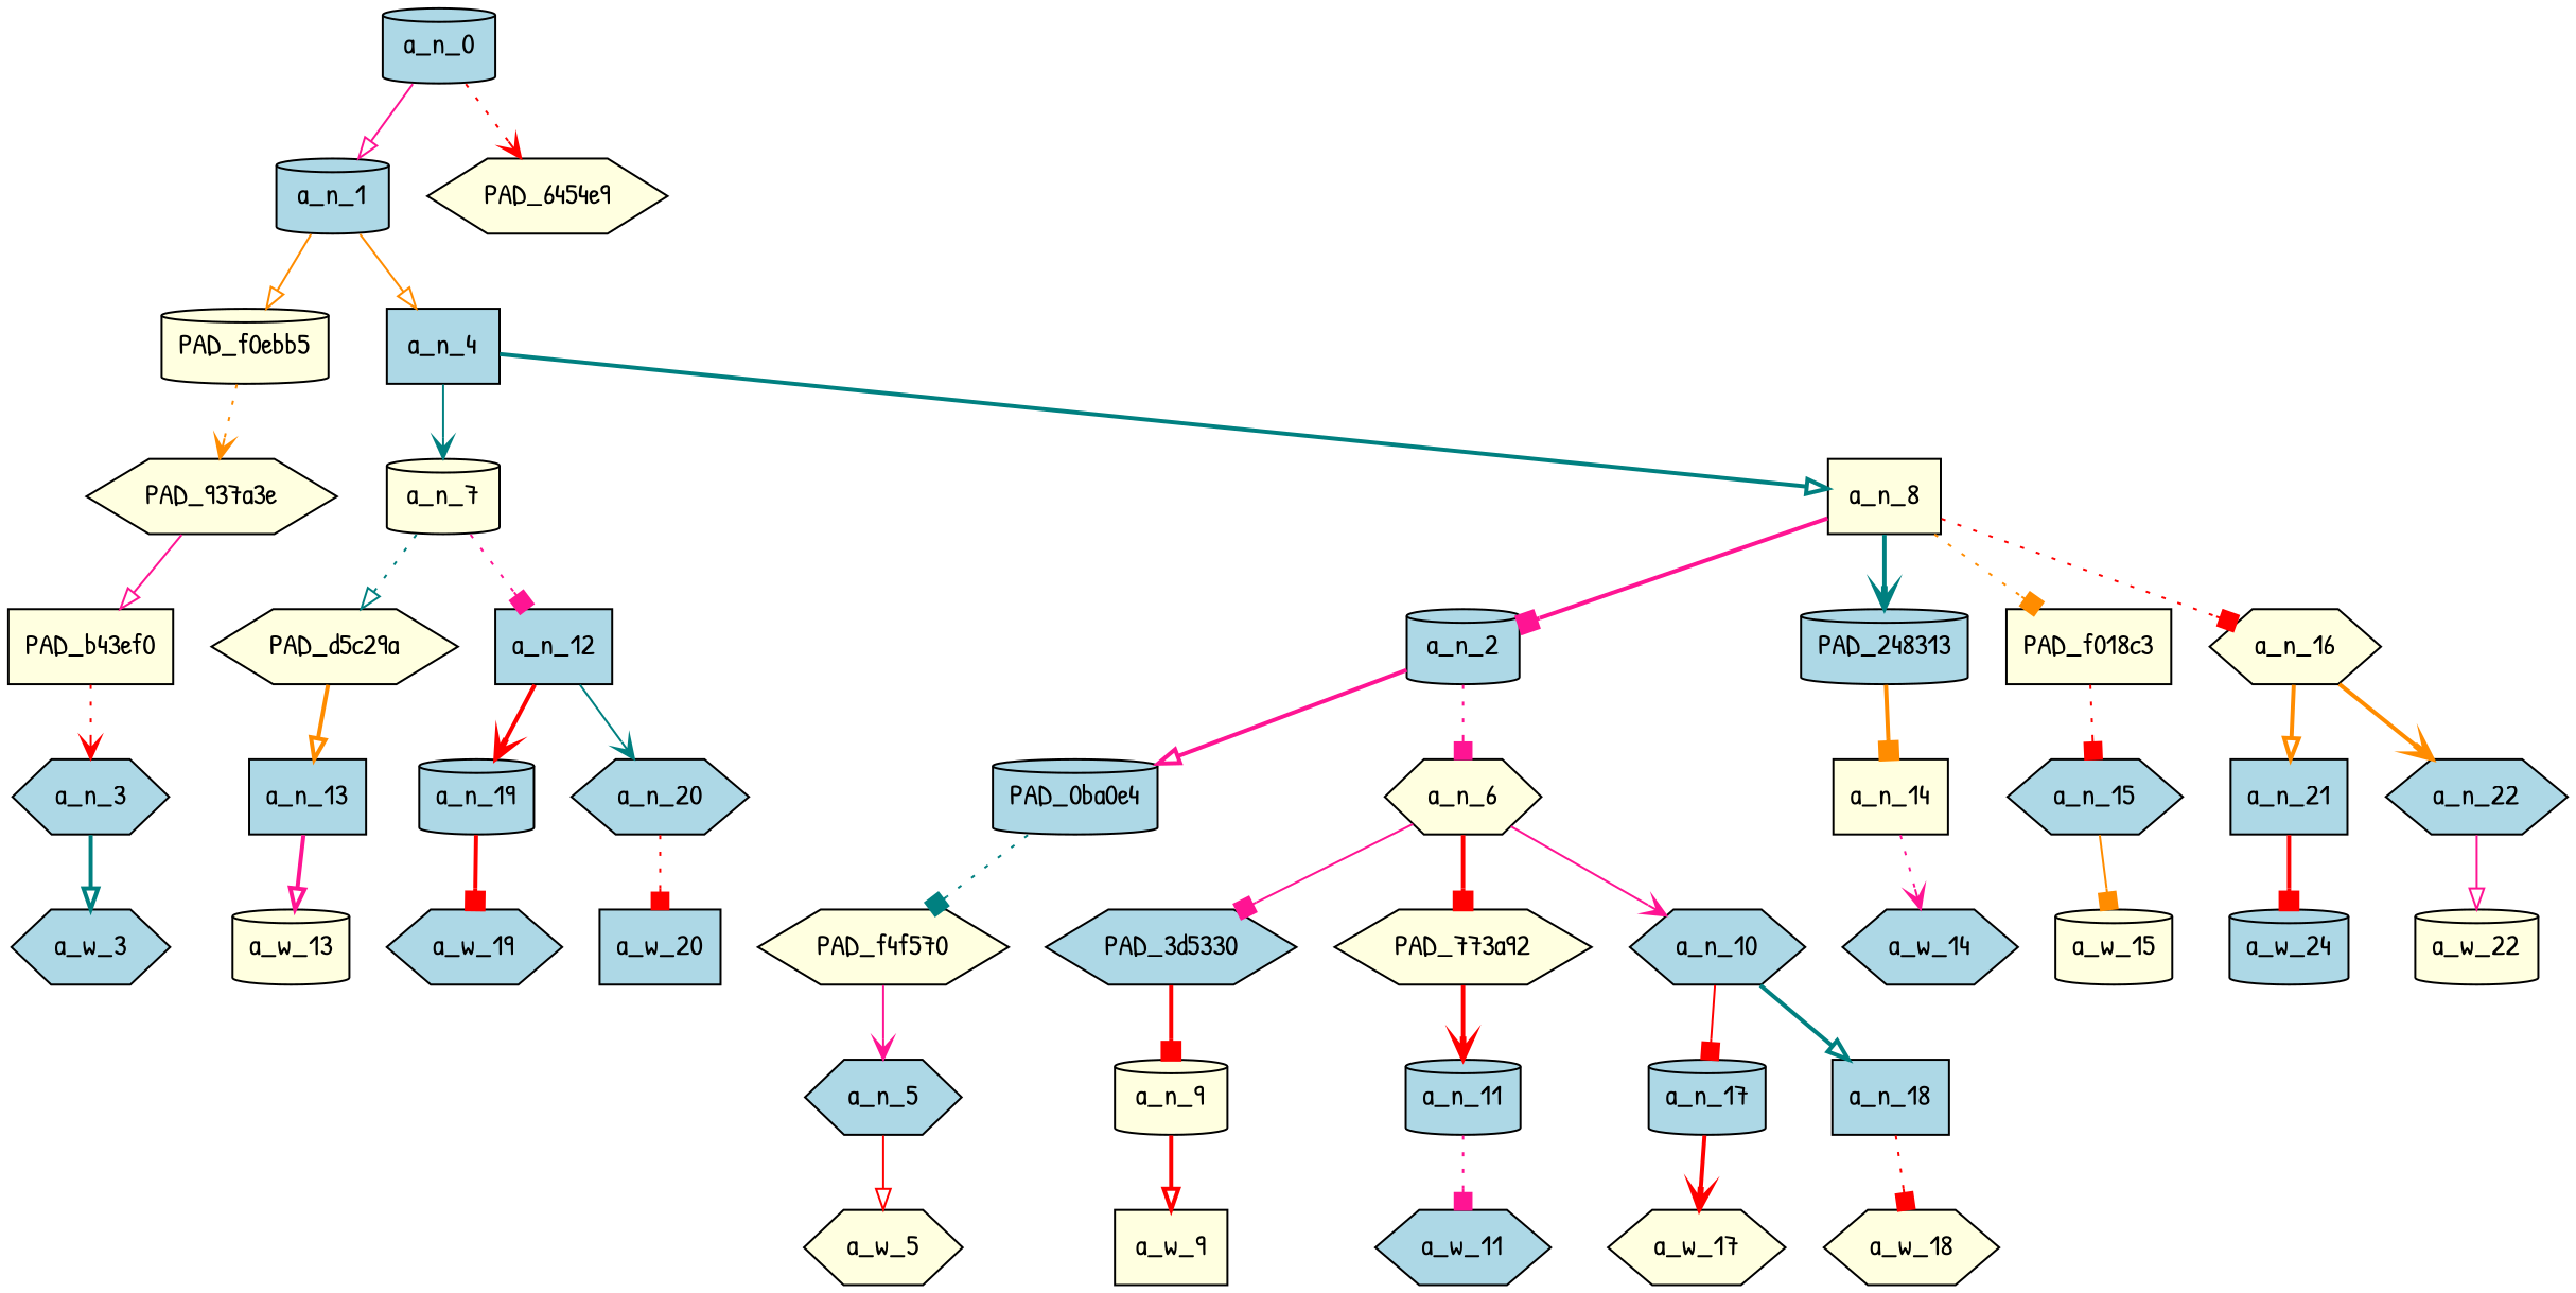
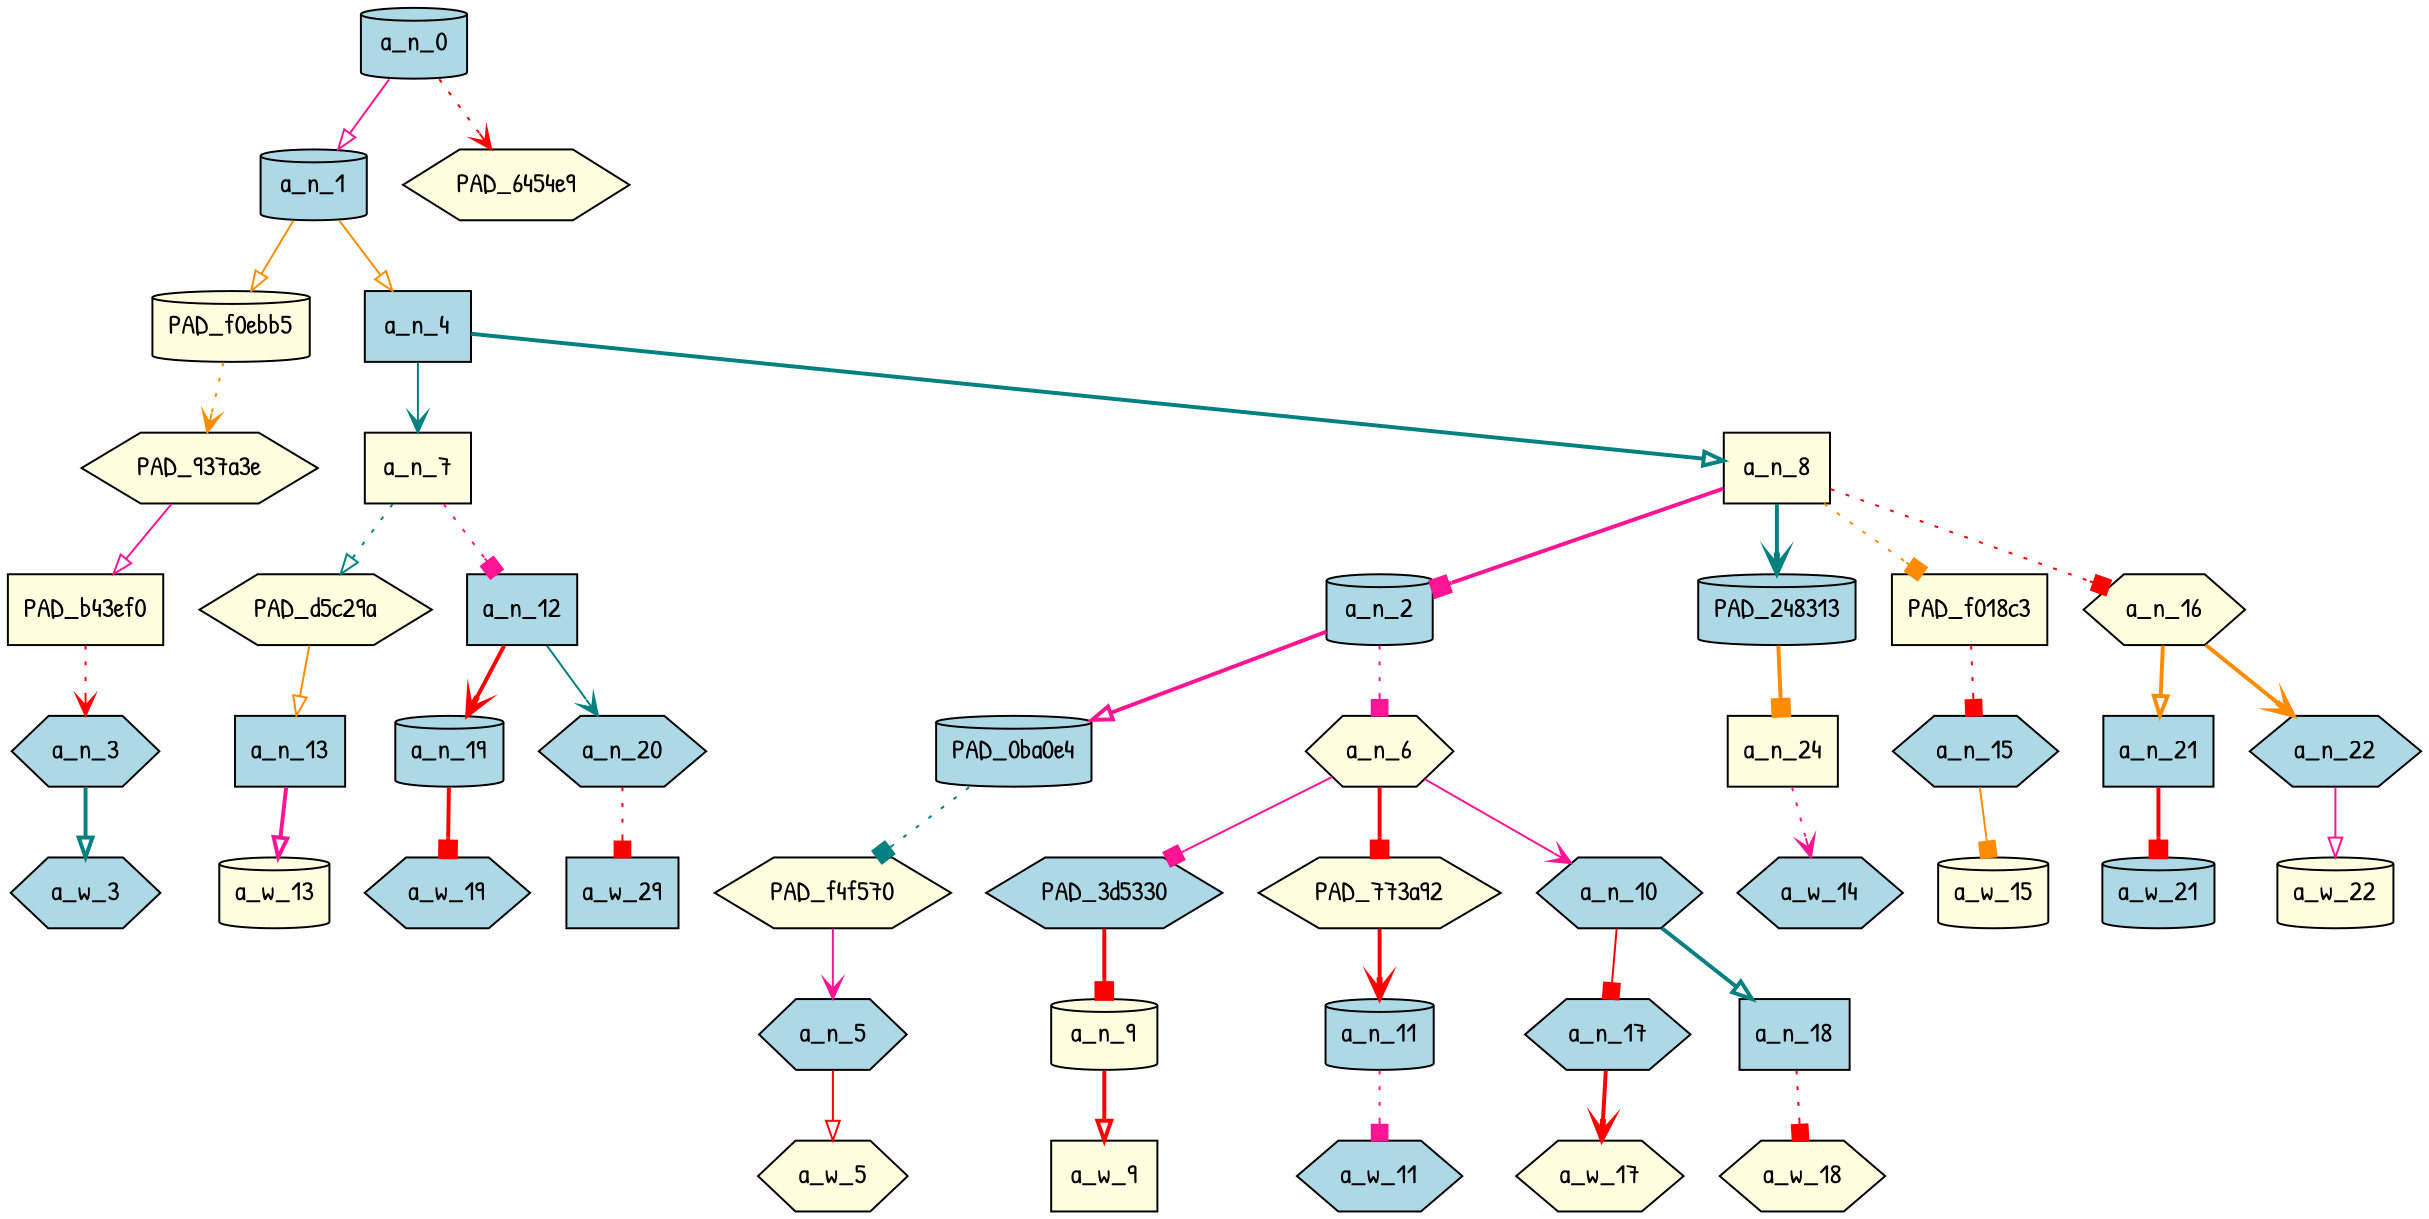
  strict digraph {
    fontname="Patrick Hand"
    node [div_dir=1 fillcolor=lightblue fontname="Patrick Hand" index=0 level=1 shape=hexagon style=filled text_span="[0]" value=0.12355557]
    edge [arrowhead=box color=red fontname="Patrick Hand" style=bold]
    a_n_0 [level=6 shape=cylinder text_span="[0, 1, 2, 3, 4, 5, 6, 7, 8, 9, 10, 11, 12]" value=1.00000001]
    a_n_1 [level=5 shape=cylinder text_span="[0, 1, 2, 3, 4, 5, 6, 7]" value=0.60776369]
    PAD_6454e9 [fillcolor=lightyellow index=1 level=5 text_span="[8, 9, 10, 11, 12]" value=0.39102873]
    PAD_f0ebb5 [fillcolor=lightyellow level=4 shape=cylinder]
    a_n_4 [index=1 level=4 shape=box text_span="[1, 2, 3, 4, 5, 6, 7]" value=0.48342962]
    PAD_937a3e [fillcolor=lightyellow level=3]
-   a_n_7 [fillcolor=lightyellow index=1 level=3 shape=cylinder text_span="[1, 2, 3]" value=0.31386515]
+   a_n_7 [fillcolor=lightyellow index=1 level=3 shape=box text_span="[1, 2, 3]" value=0.31386515]
    a_n_8 [fillcolor=lightyellow index=2 level=3 shape=box text_span="[4, 5, 6, 7]" value=0.16915308]
    a_n_2 [index=2 level=4 shape=cylinder text_span="[8, 9, 10, 11, 12]" value=0.39102873]
    PAD_0ba0e4 [div_dir=-1 index=3 level=3 shape=cylinder text_span="[8]" value=0.03028473]
    a_n_6 [fillcolor=lightyellow index=4 level=3 text_span="[9, 10, 11, 12]" value=0.35977611]
    PAD_b43ef0 [fillcolor=lightyellow level=2 shape=box]
    PAD_d5c29a [fillcolor=lightyellow index=2 level=2 text_span="[3]" value=0.21133018]
    a_n_12 [div_dir=-1 index=1 level=2 shape=box text_span="[1, 2]" value=0.10243010]
    PAD_248313 [index=3 level=2 shape=cylinder text_span="[4]" value=0.03290519]
    PAD_f018c3 [fillcolor=lightyellow index=4 level=2 shape=box text_span="[5]" value=0.03382224]
    a_n_16 [fillcolor=lightyellow index=5 level=2 text_span="[6, 7]" value=0.10192147]
    a_n_3
    a_w_3 [div_dir=0 level=0 value=harvey]
    a_n_13 [index=3 shape=box text_span="[3]" value=0.21133018]
    a_n_19 [div_dir=-1 index=1 shape=cylinder text_span="[1]" value=0.05315900]
    a_n_20 [index=2 text_span="[2]" value=0.04925505]
-   a_n_14 [fillcolor=lightyellow index=4 shape=box text_span="[4]" value=0.03290519]
+   a_n_14 [fillcolor=lightyellow index=4 shape=box text_span="[4]" value=0.03290519 label=a_n_24]
    a_n_15 [index=5 text_span="[5]" value=0.03382224]
    a_n_21 [index=6 shape=box text_span="[6]" value=0.06277419]
    a_n_22 [index=7 text_span="[7]" value=0.03858844]
    a_w_13 [div_dir=0 fillcolor=lightyellow index=3 level=0 shape=cylinder text_span="[3]" value=babied]
    a_w_19 [div_dir=0 index=1 level=0 text_span="[1]" value=how]
-   a_w_20 [div_dir=0 index=2 level=0 shape=box text_span="[2]" value=many]
+   a_w_20 [div_dir=0 index=2 level=0 shape=box text_span="[2]" value=many label=a_w_29]
    a_w_14 [div_dir=0 index=4 level=0 text_span="[4]" value=did]
    a_w_15 [div_dir=0 fillcolor=lightyellow index=5 level=0 shape=cylinder text_span="[5]" value=you]
-   a_w_21 [div_dir=0 index=6 level=0 shape=cylinder text_span="[6]" value=kill label=a_w_24]
+   a_w_21 [div_dir=0 index=6 level=0 shape=cylinder text_span="[6]" value=kill]
    a_w_22 [div_dir=0 fillcolor=lightyellow index=7 level=0 shape=cylinder text_span="[7]" value=today]
    PAD_f4f570 [div_dir=-1 fillcolor=lightyellow index=6 level=2 text_span="[8]" value=0.03028473]
    PAD_3d5330 [index=7 level=2 text_span="[9]" value=0.02999239]
    PAD_773a92 [fillcolor=lightyellow index=9 level=2 text_span="[12]" value=0.11112475]
    a_n_10 [index=8 level=2 text_span="[10, 11]" value=0.21759107]
    a_n_5 [div_dir=-1 index=8 text_span="[8]" value=0.03028473]
    a_n_9 [fillcolor=lightyellow index=9 shape=cylinder text_span="[9]" value=0.02999239]
    a_n_11 [index=12 shape=cylinder text_span="[12]" value=0.11112475]
-   a_n_17 [index=10 shape=cylinder text_span="[10]" value=0.03580871]
+   a_n_17 [index=10 text_span="[10]" value=0.03580871]
    a_n_18 [index=11 shape=box text_span="[11]" value=0.18097738]
    a_w_5 [div_dir=0 fillcolor=lightyellow index=8 level=0 text_span="[8]" value=were]
    a_w_9 [div_dir=0 fillcolor=lightyellow index=9 level=0 shape=box text_span="[9]" value=they]
    a_w_11 [div_dir=0 index=12 level=0 text_span="[12]" value=babies]
    a_w_17 [div_dir=0 fillcolor=lightyellow index=10 level=0 text_span="[10]" value=all]
    a_w_18 [div_dir=0 fillcolor=lightyellow index=11 level=0 text_span="[11]" value=nigger]
    a_n_0 -> a_n_1 [arrowhead=onormal color=deeppink style=solid]
    a_n_0 -> PAD_6454e9 [arrowhead=vee style=dotted]
    a_n_1 -> PAD_f0ebb5 [arrowhead=onormal color=darkorange style=solid]
    a_n_1 -> a_n_4 [arrowhead=onormal color=darkorange style=solid]
    PAD_f0ebb5 -> PAD_937a3e [arrowhead=vee color=darkorange style=dotted]
    a_n_4 -> a_n_7 [arrowhead=vee color=teal style=solid]
    a_n_4 -> a_n_8 [arrowhead=onormal color=teal]
    PAD_937a3e -> PAD_b43ef0 [arrowhead=onormal color=deeppink style=solid]
    a_n_7 -> PAD_d5c29a [arrowhead=onormal color=teal style=dotted]
    a_n_7 -> a_n_12 [color=deeppink style=dotted]
    a_n_8 -> a_n_2 [color=deeppink]
    a_n_8 -> PAD_248313 [arrowhead=vee color=teal]
    a_n_8 -> PAD_f018c3 [color=darkorange style=dotted]
    a_n_8 -> a_n_16 [style=dotted]
    a_n_2 -> PAD_0ba0e4 [arrowhead=onormal color=deeppink]
    a_n_2 -> a_n_6 [color=deeppink style=dotted]
    PAD_0ba0e4 -> PAD_f4f570 [color=teal style=dotted]
    a_n_6 -> PAD_3d5330 [color=deeppink style=solid]
    a_n_6 -> PAD_773a92
    a_n_6 -> a_n_10 [arrowhead=vee color=deeppink style=solid]
    PAD_b43ef0 -> a_n_3 [arrowhead=vee style=dotted]
-   PAD_d5c29a -> a_n_13 [arrowhead=onormal color=darkorange]
+   PAD_d5c29a -> a_n_13 [arrowhead=onormal color=darkorange style=solid]
    a_n_12 -> a_n_19 [arrowhead=vee]
    a_n_12 -> a_n_20 [arrowhead=vee color=teal style=solid]
    PAD_248313 -> a_n_14 [color=darkorange]
    PAD_f018c3 -> a_n_15 [style=dotted]
    a_n_16 -> a_n_21 [arrowhead=onormal color=darkorange]
    a_n_16 -> a_n_22 [arrowhead=vee color=darkorange]
    a_n_3 -> a_w_3 [arrowhead=onormal color=teal]
    a_n_13 -> a_w_13 [arrowhead=onormal color=deeppink]
    a_n_19 -> a_w_19
    a_n_20 -> a_w_20 [style=dotted]
    a_n_14 -> a_w_14 [arrowhead=vee color=deeppink style=dotted]
    a_n_15 -> a_w_15 [color=darkorange style=solid]
    a_n_21 -> a_w_21
    a_n_22 -> a_w_22 [arrowhead=onormal color=deeppink style=solid]
    PAD_f4f570 -> a_n_5 [arrowhead=vee color=deeppink style=solid]
    PAD_3d5330 -> a_n_9
    PAD_773a92 -> a_n_11 [arrowhead=vee]
    a_n_10 -> a_n_17 [style=solid]
    a_n_10 -> a_n_18 [arrowhead=onormal color=teal]
    a_n_5 -> a_w_5 [arrowhead=onormal style=solid]
    a_n_9 -> a_w_9 [arrowhead=onormal]
    a_n_11 -> a_w_11 [color=deeppink style=dotted]
    a_n_17 -> a_w_17 [arrowhead=vee]
    a_n_18 -> a_w_18 [style=dotted]
  }
